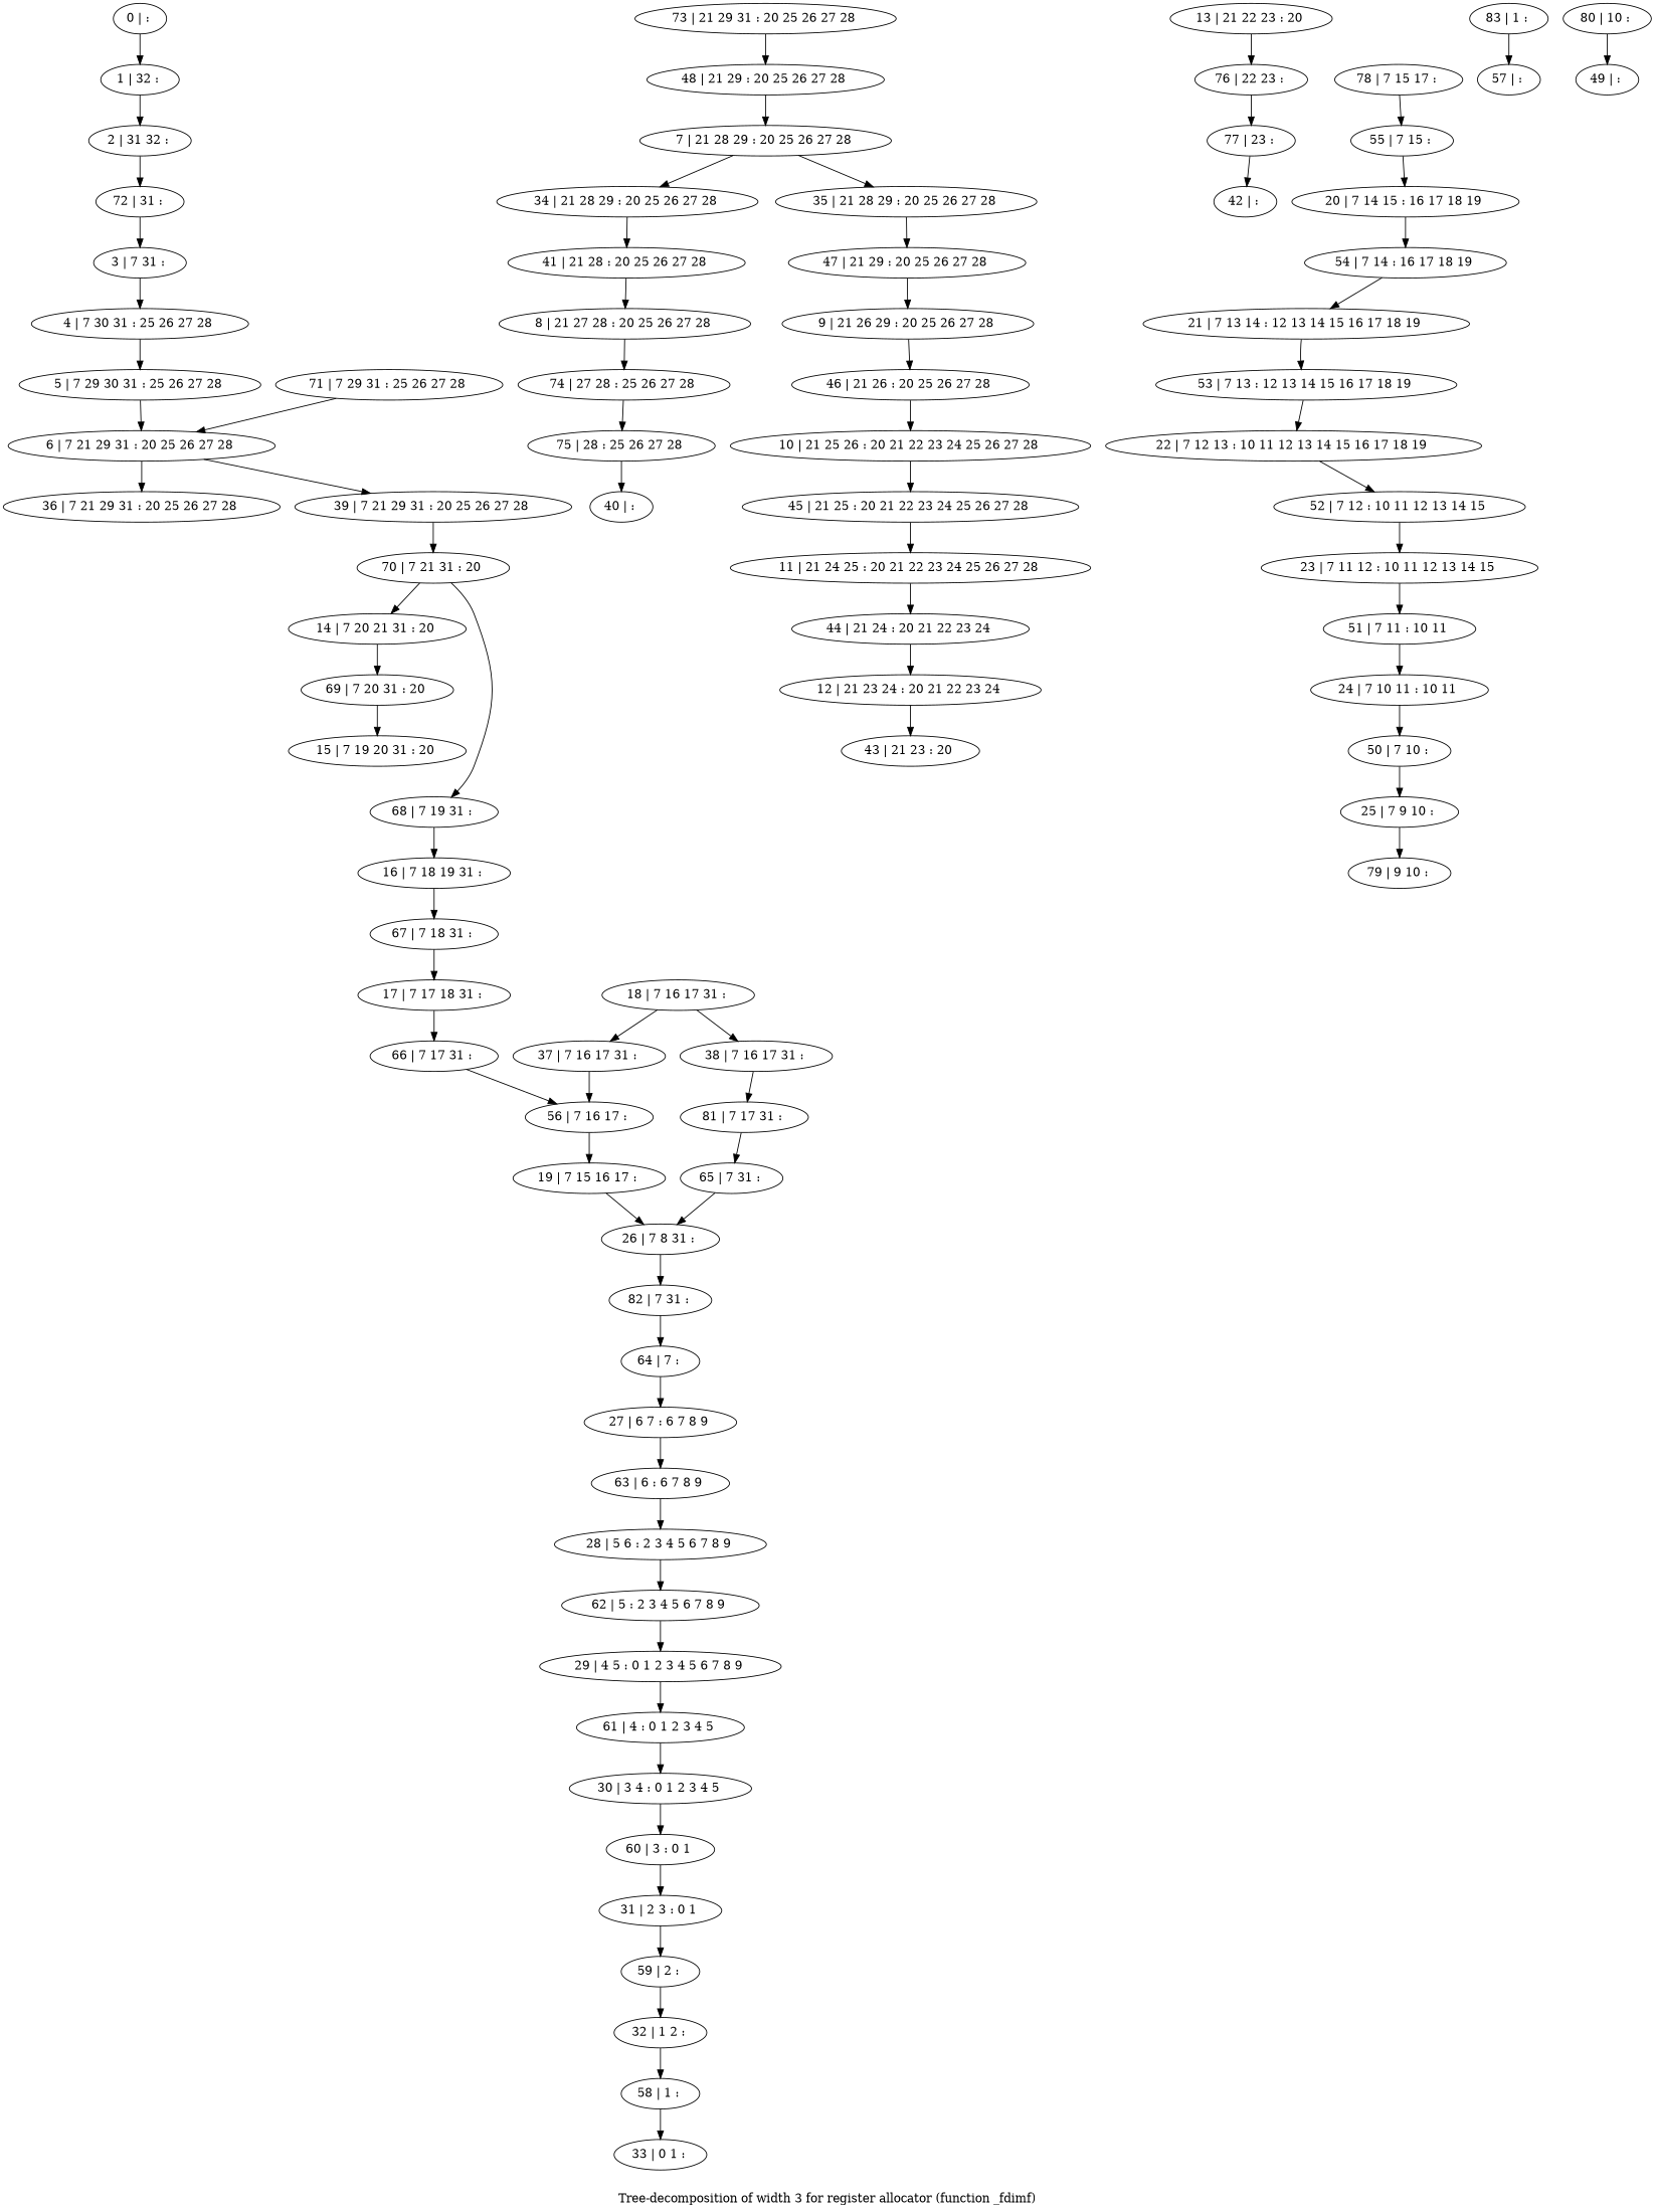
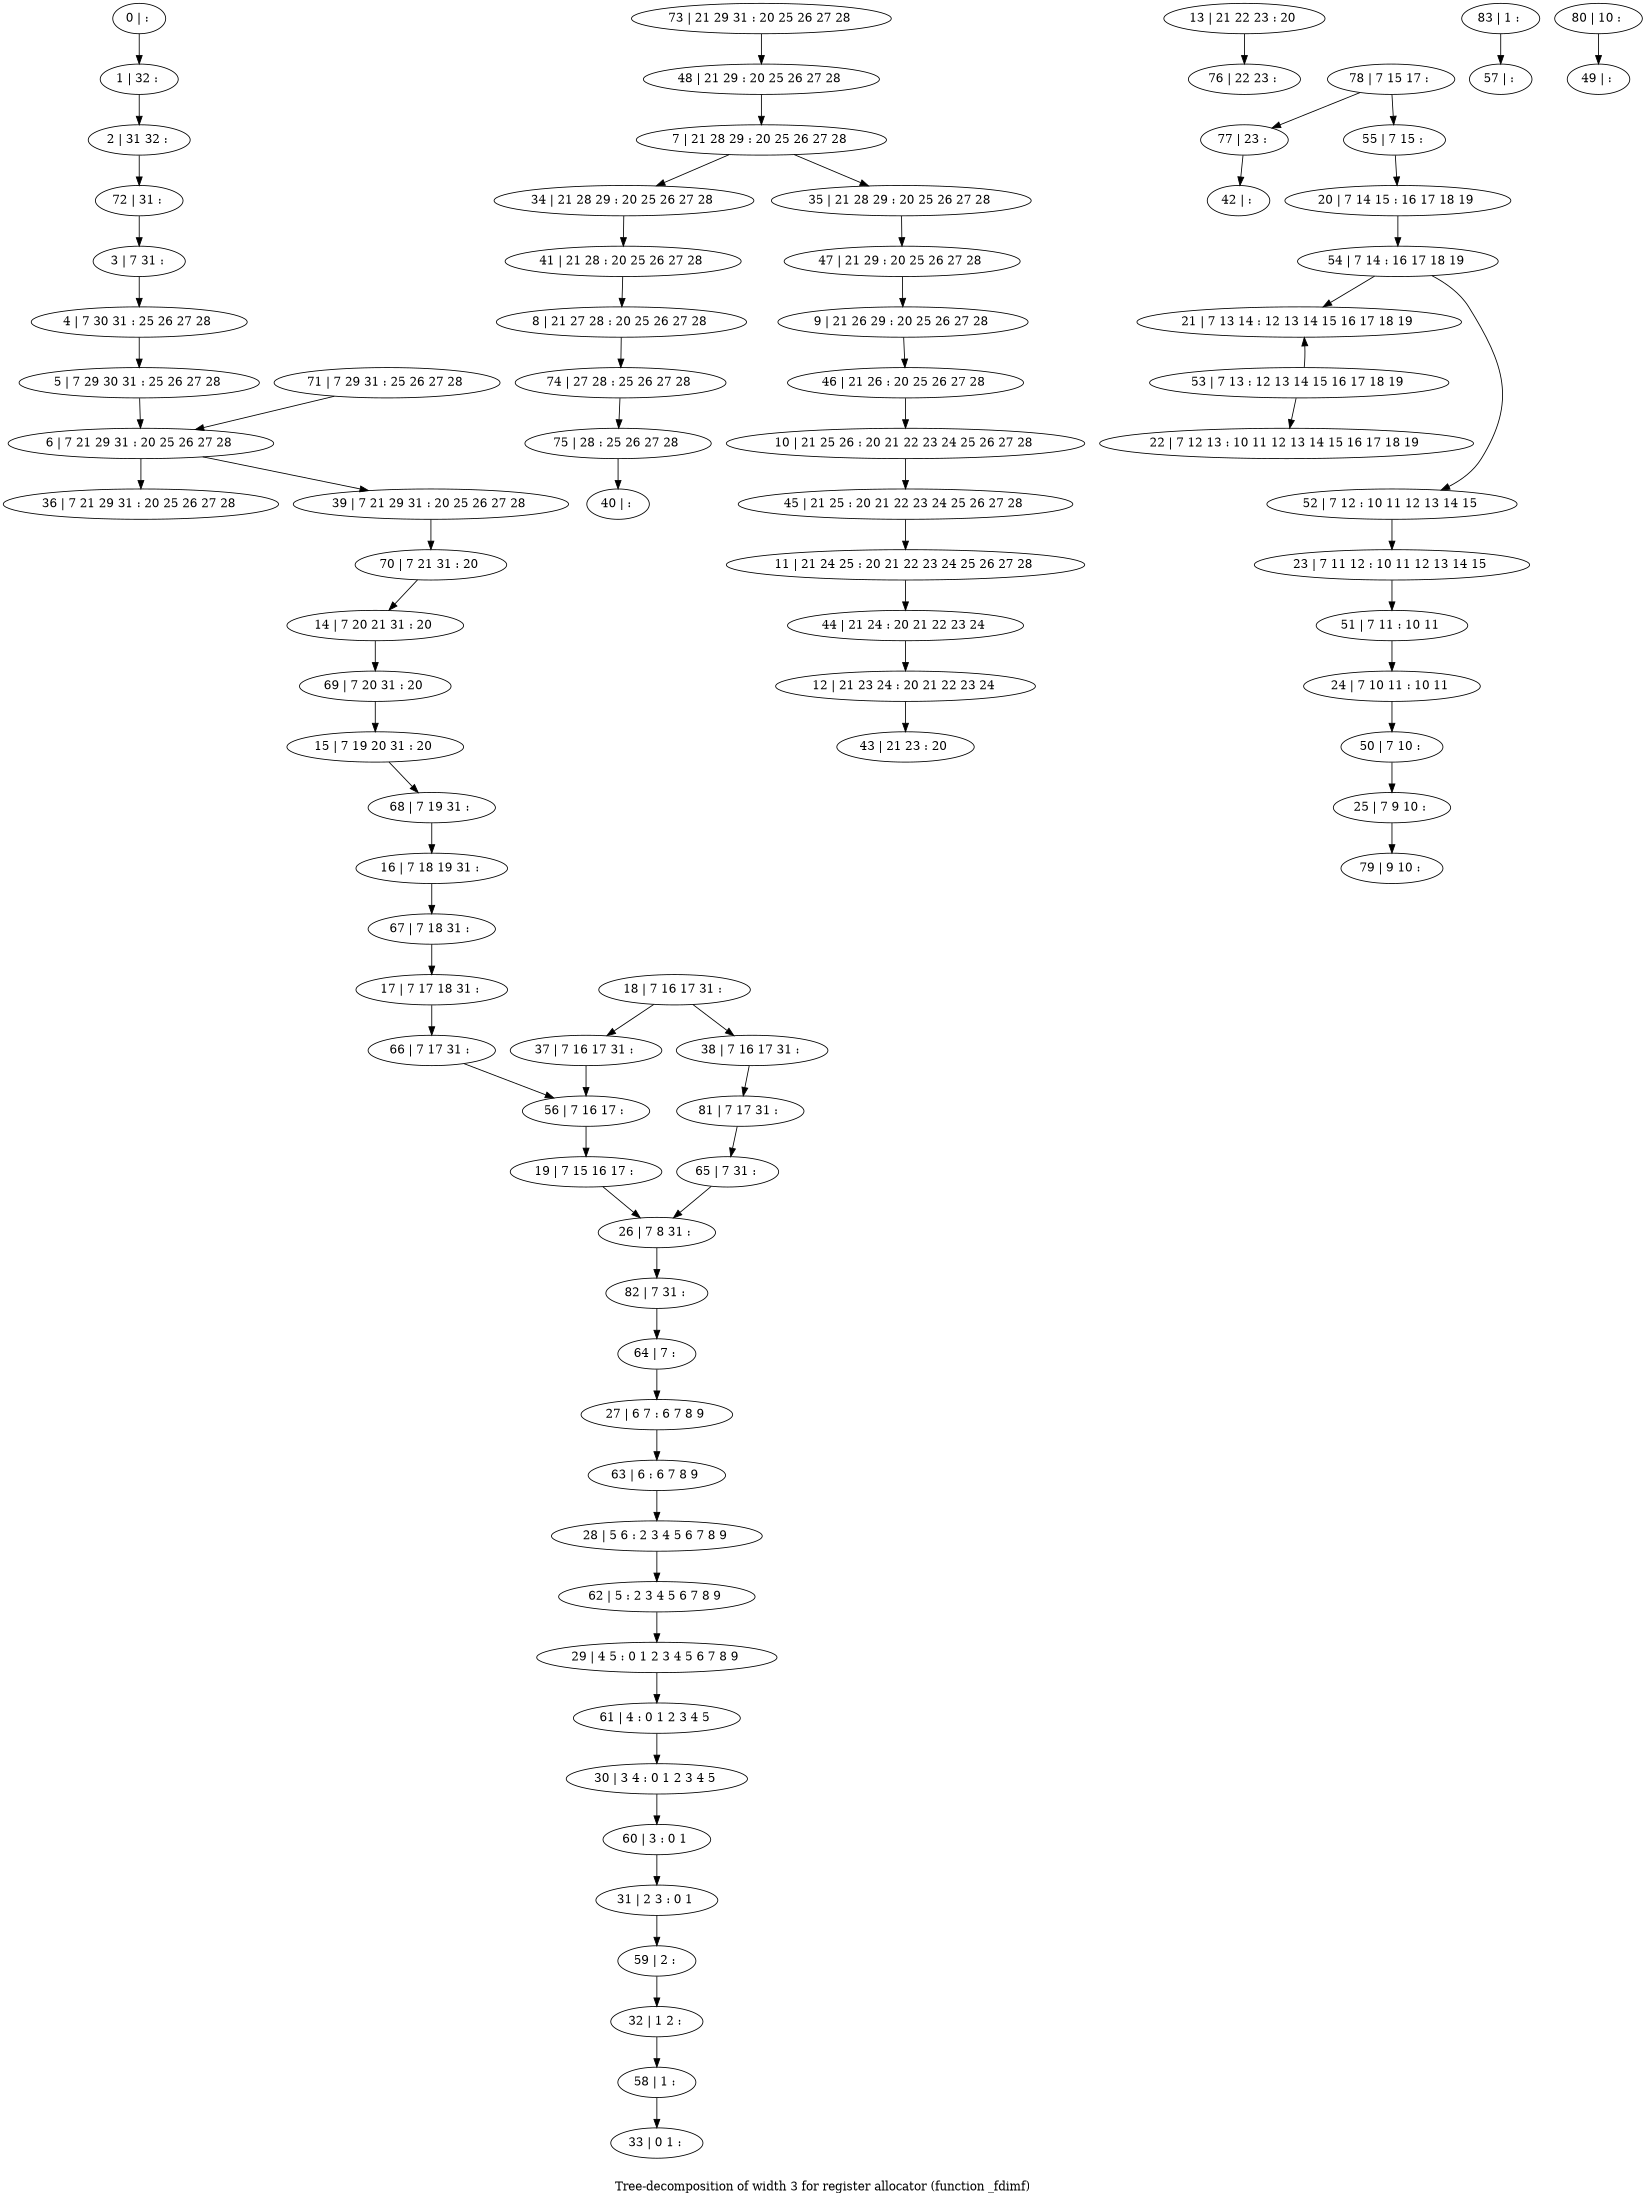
  digraph {
    label="Tree-decomposition of width 3 for register allocator (function _fdimf)"
    n1 [label="0 | : "]
    n2 [label="1 | 32 : "]
    n3 [label="2 | 31 32 : "]
    n4 [label="72 | 31 : "]
    n5 [label="3 | 7 31 : "]
    n6 [label="4 | 7 30 31 : 25 26 27 28 "]
    n7 [label="5 | 7 29 30 31 : 25 26 27 28 "]
    n8 [label="6 | 7 21 29 31 : 20 25 26 27 28 "]
    n9 [label="71 | 7 29 31 : 25 26 27 28 "]
    n10 [label="36 | 7 21 29 31 : 20 25 26 27 28 "]
    n11 [label="39 | 7 21 29 31 : 20 25 26 27 28 "]
    n12 [label="70 | 7 21 31 : 20 "]
    n13 [label="7 | 21 28 29 : 20 25 26 27 28 "]
    n14 [label="34 | 21 28 29 : 20 25 26 27 28 "]
    n15 [label="35 | 21 28 29 : 20 25 26 27 28 "]
    n16 [label="41 | 21 28 : 20 25 26 27 28 "]
    n17 [label="47 | 21 29 : 20 25 26 27 28 "]
    n18 [label="8 | 21 27 28 : 20 25 26 27 28 "]
    n19 [label="74 | 27 28 : 25 26 27 28 "]
    n20 [label="75 | 28 : 25 26 27 28 "]
    n21 [label="9 | 21 26 29 : 20 25 26 27 28 "]
    n22 [label="46 | 21 26 : 20 25 26 27 28 "]
    n23 [label="10 | 21 25 26 : 20 21 22 23 24 25 26 27 28 "]
    n24 [label="45 | 21 25 : 20 21 22 23 24 25 26 27 28 "]
    n25 [label="11 | 21 24 25 : 20 21 22 23 24 25 26 27 28 "]
    n26 [label="44 | 21 24 : 20 21 22 23 24 "]
    n27 [label="12 | 21 23 24 : 20 21 22 23 24 "]
    n28 [label="43 | 21 23 : 20 "]
    n29 [label="13 | 21 22 23 : 20 "]
    n30 [label="76 | 22 23 : "]
    n31 [label="77 | 23 : "]
    n32 [label="14 | 7 20 21 31 : 20 "]
    n33 [label="69 | 7 20 31 : 20 "]
    n34 [label="15 | 7 19 20 31 : 20 "]
    n35 [label="68 | 7 19 31 : "]
    n36 [label="16 | 7 18 19 31 : "]
    n37 [label="67 | 7 18 31 : "]
    n38 [label="17 | 7 17 18 31 : "]
    n39 [label="66 | 7 17 31 : "]
    n40 [label="56 | 7 16 17 : "]
    n41 [label="18 | 7 16 17 31 : "]
    n42 [label="37 | 7 16 17 31 : "]
    n43 [label="38 | 7 16 17 31 : "]
    n44 [label="81 | 7 17 31 : "]
    n45 [label="19 | 7 15 16 17 : "]
    n46 [label="26 | 7 8 31 : "]
    n47 [label="78 | 7 15 17 : "]
    n48 [label="55 | 7 15 : "]
    n49 [label="20 | 7 14 15 : 16 17 18 19 "]
    n50 [label="54 | 7 14 : 16 17 18 19 "]
    n51 [label="21 | 7 13 14 : 12 13 14 15 16 17 18 19 "]
    n52 [label="53 | 7 13 : 12 13 14 15 16 17 18 19 "]
    n53 [label="22 | 7 12 13 : 10 11 12 13 14 15 16 17 18 19 "]
    n54 [label="52 | 7 12 : 10 11 12 13 14 15 "]
    n55 [label="23 | 7 11 12 : 10 11 12 13 14 15 "]
    n56 [label="51 | 7 11 : 10 11 "]
    n57 [label="24 | 7 10 11 : 10 11 "]
    n58 [label="50 | 7 10 : "]
    n59 [label="25 | 7 9 10 : "]
    n60 [label="79 | 9 10 : "]
    n61 [label="82 | 7 31 : "]
    n62 [label="64 | 7 : "]
    n63 [label="27 | 6 7 : 6 7 8 9 "]
    n64 [label="63 | 6 : 6 7 8 9 "]
    n65 [label="28 | 5 6 : 2 3 4 5 6 7 8 9 "]
    n66 [label="62 | 5 : 2 3 4 5 6 7 8 9 "]
    n67 [label="29 | 4 5 : 0 1 2 3 4 5 6 7 8 9 "]
    n68 [label="61 | 4 : 0 1 2 3 4 5 "]
    n69 [label="30 | 3 4 : 0 1 2 3 4 5 "]
    n70 [label="60 | 3 : 0 1 "]
    n71 [label="31 | 2 3 : 0 1 "]
    n72 [label="59 | 2 : "]
    n73 [label="32 | 1 2 : "]
    n74 [label="58 | 1 : "]
    n75 [label="33 | 0 1 : "]
    n76 [label="83 | 1 : "]
    n77 [label="57 | : "]
    n78 [label="73 | 21 29 31 : 20 25 26 27 28 "]
    n79 [label="48 | 21 29 : 20 25 26 27 28 "]
    n80 [label="65 | 7 31 : "]
    n81 [label="40 | : "]
    n82 [label="42 | : "]
    n83 [label="49 | : "]
    n84 [label="80 | 10 : "]
    n1 -> n2
    n2 -> n3
    n3 -> n4
    n4 -> n5
    n5 -> n6
    n6 -> n7
    n7 -> n8
    n8 -> n10
    n8 -> n11
    n9 -> n8
    n11 -> n12
    n12 -> n32
    n13 -> n14
    n13 -> n15
    n14 -> n16
    n15 -> n17
    n16 -> n18
    n17 -> n21
    n18 -> n19
    n19 -> n20
    n20 -> n81
    n21 -> n22
    n22 -> n23
    n23 -> n24
    n24 -> n25
    n25 -> n26
    n26 -> n27
    n27 -> n28
    n29 -> n30
-   n30 -> n31
+   n47 -> n31
    n31 -> n82
    n32 -> n33
    n33 -> n34
-   n12 -> n35
+   n34 -> n35
    n35 -> n36
    n36 -> n37
    n37 -> n38
    n38 -> n39
    n39 -> n40
    n40 -> n45
    n41 -> n42
    n41 -> n43
    n42 -> n40
    n43 -> n44
    n44 -> n80
    n45 -> n46
    n46 -> n61
    n47 -> n48
    n48 -> n49
    n49 -> n50
    n50 -> n51
-   n51 -> n52
+   n52 -> n51
    n52 -> n53
-   n53 -> n54
+   n50 -> n54
    n54 -> n55
    n55 -> n56
    n56 -> n57
    n57 -> n58
    n58 -> n59
    n59 -> n60
    n61 -> n62
    n62 -> n63
    n63 -> n64
    n64 -> n65
    n65 -> n66
    n66 -> n67
    n67 -> n68
    n68 -> n69
    n69 -> n70
    n70 -> n71
    n71 -> n72
    n72 -> n73
    n73 -> n74
    n74 -> n75
    n76 -> n77
    n78 -> n79
    n79 -> n13
    n80 -> n46
    n84 -> n83
  }
